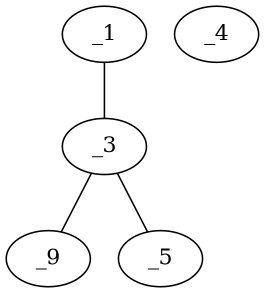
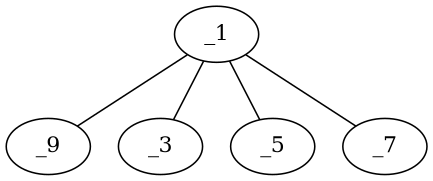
  graph {
    node [charge=0 chem=4 symbol="N  " x=2.866 y=0.5]
    edge [valence=1]
    _1 [charge=3 chem=35 symbol="Ru " y=0]
    n2 [label=_9 x=3.7321]
    _3 [x=2 y=-0.5]
    _5 [y=1]
-   _4 [charge=-1 chem=21 symbol="I  " x=3.7321 y=-0.5]
-   _3 -- n2
+   _7 [x=2]
+   _1 -- n2
    _1 -- _3
-   _3 -- _5
+   _1 -- _5
+   _1 -- _7
  }
